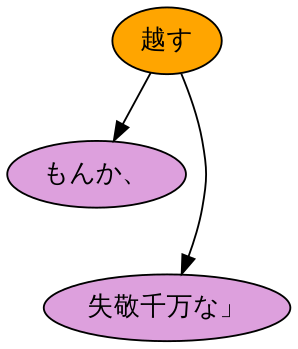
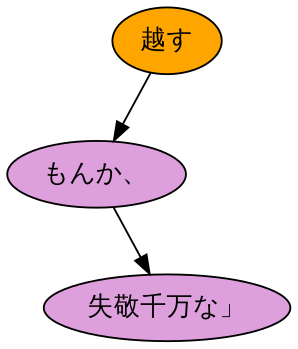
  digraph {
    fontname="IBM Plex Sans"
    node [fillcolor=plum fontname="IBM Plex Sans" style=filled]
    edge [fontname="IBM Plex Sans"]
    n1 [fillcolor=orange label="越す"]
    n2 [label="もんか、"]
    n3 [label="失敬千万な」"]
    n1 -> n2
-   n1 -> n3
+   n2 -> n3
  }
